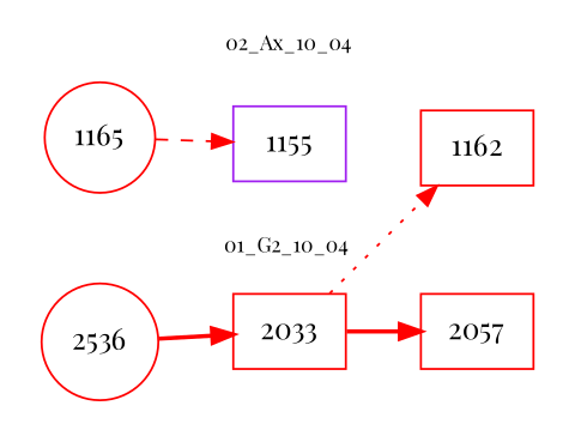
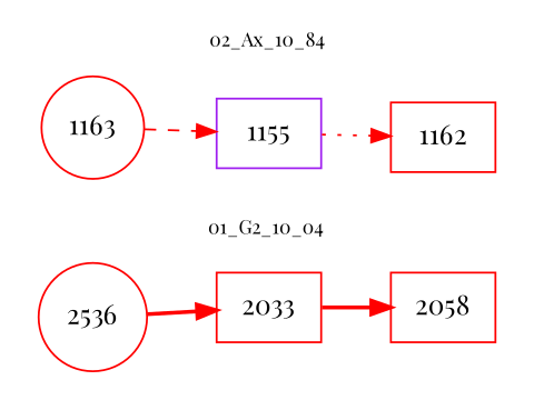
  digraph {
    fontname="Playfair Display"
    rankdir=LR
    node [color=red fontname="Playfair Display" shape=box]
    edge [color=red fontname="Playfair Display" style=bold]
-   n1 [label=1165 shape=circle]
+   n1 [label=1163 shape=circle]
    n2 [color=purple label=1155]
    n3 [label=1162]
    n4 [label=2536 shape=circle]
    n5 [label=2033]
-   n6 [label=2057]
+   n6 [label=2058]
    subgraph cluster_1 {
      color=white
      fontsize=10
-     label="02_Ax_10_04"
+     label="02_Ax_10_84"
      n1
      n2
      n3
    }
    subgraph cluster_2 {
      color=white
      fontsize=10
      label="01_G2_10_04"
      n4
      n5
      n6
    }
    n1 -> n2 [style=dashed]
-   n5 -> n3 [style=dotted]
+   n2 -> n3 [style=dotted]
    n4 -> n5
    n5 -> n6
  }
